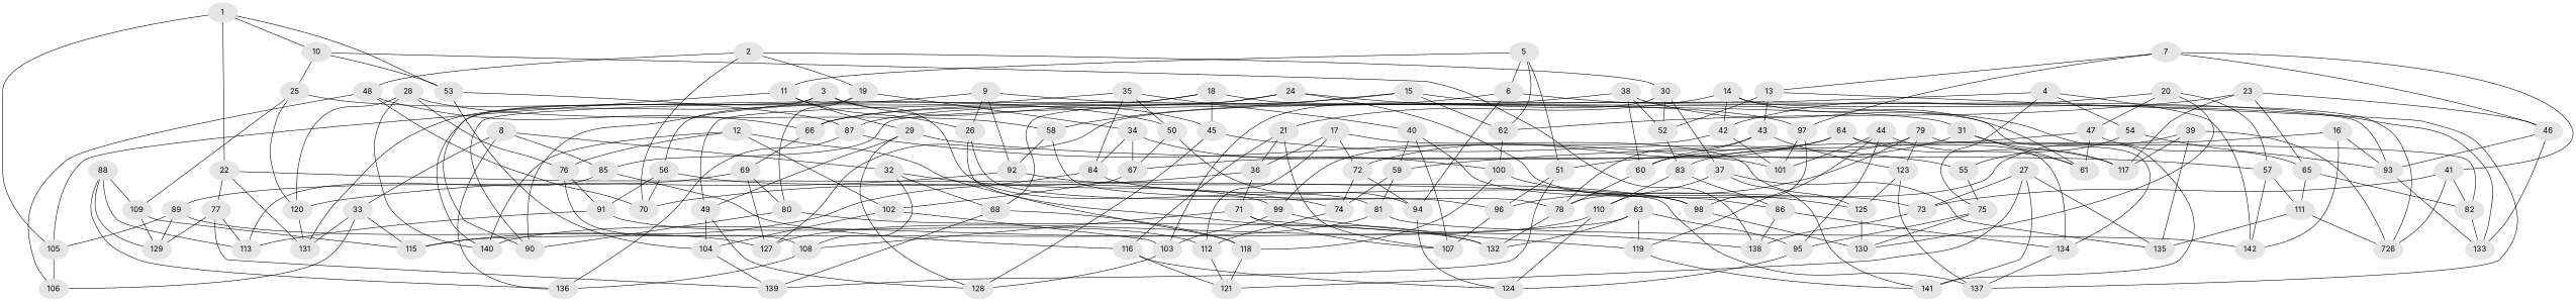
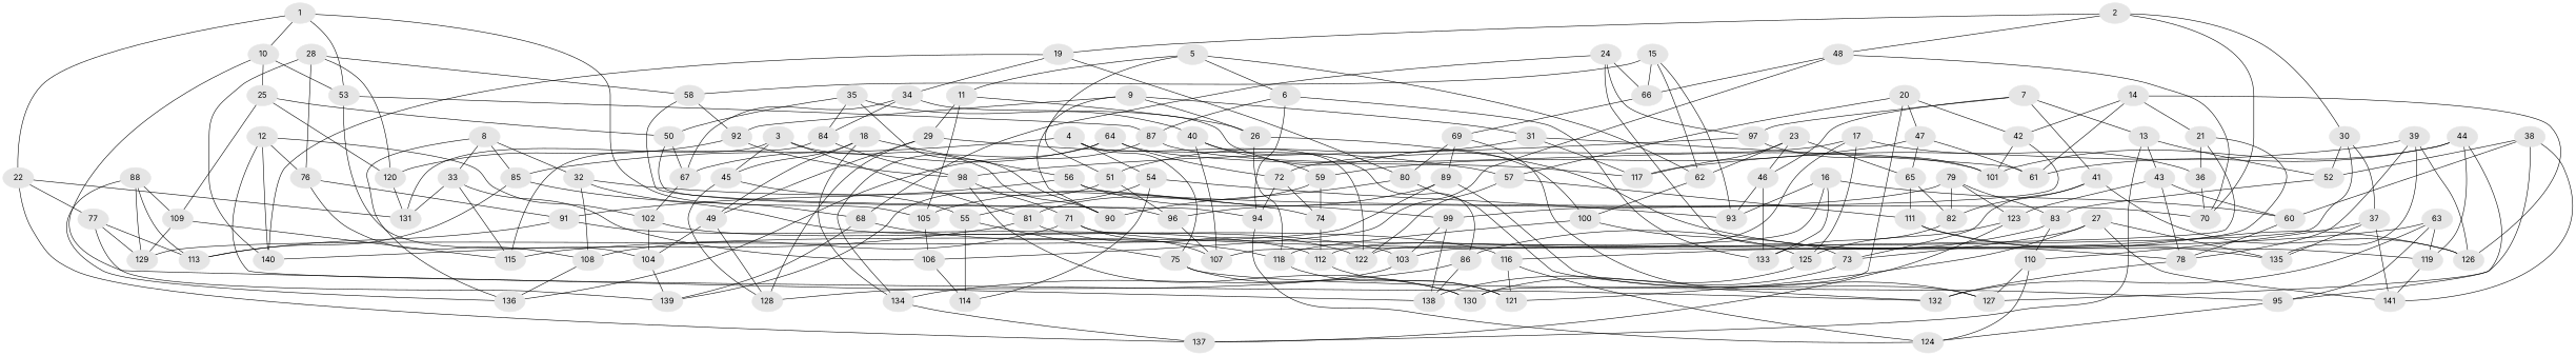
  graph {
    fontname=Inter
    node [color=gray90 fontname=Inter style=filled]
    edge [fontname=Inter]
    1
    10
    22
    53
    105
    25
    138
    131
    137
    77
    87
    104
    106
    2
    19
    30
    48
    70
    140
    34
    80
    52
    37
    103
    66
    3
    45
    81
    90
    128
    55
-   122 [label=142]
+   122
    4
    54
    75
    85
    93
+   114
    130
    95
    116
    113
    5
    6
    11
    51
    62
    94
    133
    26
    29
    96
    139
    100
    136
    101
    124
    7
    13
    41
    46
    97
    43
-   126 [label=726]
+   126
    73
    82
    98
    8
    32
    33
    68
    74
    108
    115
    9
    31
    92
    78
    118
    61
    117
    120
    50
    109
    49
    57
    12
    76
    102
    132
    91
    60
    123
    83
    14
    21
    42
    36
    107
    99
    15
    58
    69
    16
    17
    72
    112
    125
    71
    121
    18
    56
    134
    67
    84
    20
    47
    65
    59
    111
    129
    23
    24
    27
    135
    141
    28
    110
    35
    40
    86
    119
    127
    38
    39
    44
    63
    64
    89
    79
    88
    1 -- 10
    1 -- 22
    1 -- 53
    1 -- 105
    10 -- 53
    10 -- 25
    10 -- 138
    22 -- 131
    22 -- 137
    22 -- 77
    53 -- 87
    53 -- 104
    105 -- 106
    25 -- 120
    25 -- 50
    25 -- 109
    77 -- 113
    77 -- 139
    77 -- 129
    87 -- 136
    87 -- 101
    104 -- 139
+   106 -- 114
    2 -- 19
    2 -- 30
    2 -- 48
    2 -- 70
    19 -- 140
    19 -- 34
    19 -- 80
    30 -- 52
    30 -- 37
    30 -- 103
    48 -- 106
    48 -- 70
    48 -- 66
    34 -- 100
    34 -- 67
    34 -- 84
    80 -- 90
    80 -- 132
    52 -- 83
    37 -- 135
    37 -- 141
    37 -- 110
    103 -- 128
    66 -- 69
    3 -- 131
    3 -- 45
    3 -- 81
    3 -- 90
    45 -- 128
    45 -- 55
    81 -- 140
    81 -- 122
    55 -- 75
+   55 -- 114
    4 -- 122
    4 -- 54
    4 -- 75
    4 -- 85
    54 -- 55
    54 -- 93
+   54 -- 114
    75 -- 130
    75 -- 95
    85 -- 116
    85 -- 113
    95 -- 124
    116 -- 124
    116 -- 121
    5 -- 6
    5 -- 11
    5 -- 51
    5 -- 62
    6 -- 87
    6 -- 94
    6 -- 133
    11 -- 105
    11 -- 26
    11 -- 29
    51 -- 96
    51 -- 139
    62 -- 100
    94 -- 124
    26 -- 78
    26 -- 118
    29 -- 128
    29 -- 49
    29 -- 57
    96 -- 107
    100 -- 118
    100 -- 125
    7 -- 13
    7 -- 41
    7 -- 46
    7 -- 97
    13 -- 137
    13 -- 52
    13 -- 43
    41 -- 126
    41 -- 73
    41 -- 82
    46 -- 93
    46 -- 133
    97 -- 101
    97 -- 98
    43 -- 78
    43 -- 60
    43 -- 123
    73 -- 138
    82 -- 133
    98 -- 130
    8 -- 85
    8 -- 136
    8 -- 32
    8 -- 33
    32 -- 68
    32 -- 74
    32 -- 108
    33 -- 131
    33 -- 106
    33 -- 115
    68 -- 139
    68 -- 118
    74 -- 112
    108 -- 136
    9 -- 90
    9 -- 26
    9 -- 31
    9 -- 92
    31 -- 51
    31 -- 61
    31 -- 117
    92 -- 98
    92 -- 120
    78 -- 132
    118 -- 121
    120 -- 131
    50 -- 94
    50 -- 67
    109 -- 115
    109 -- 129
    49 -- 104
    49 -- 128
    57 -- 122
    57 -- 111
    12 -- 140
    12 -- 76
    12 -- 102
    12 -- 132
    76 -- 108
    76 -- 91
    102 -- 104
    102 -- 103
    91 -- 113
    91 -- 112
    60 -- 78
    123 -- 137
    123 -- 125
    83 -- 110
    83 -- 86
    14 -- 126
    14 -- 61
    14 -- 21
    14 -- 42
    21 -- 116
    21 -- 36
    21 -- 107
    42 -- 101
    42 -- 99
    36 -- 70
-   36 -- 71
+   98 -- 71
    99 -- 138
    99 -- 103
    15 -- 66
    15 -- 93
    15 -- 62
    15 -- 58
    58 -- 96
    58 -- 92
    69 -- 80
    69 -- 127
    69 -- 89
    16 -- 122
    16 -- 93
-   93 -- 133
+   16 -- 133
    16 -- 60
    17 -- 36
    17 -- 72
    17 -- 112
    17 -- 125
    72 -- 94
    72 -- 74
    112 -- 121
    125 -- 130
    71 -- 108
    71 -- 107
    71 -- 119
    18 -- 45
    18 -- 49
    18 -- 56
    18 -- 134
    56 -- 70
    56 -- 91
    56 -- 99
    134 -- 137
    67 -- 102
    84 -- 98
    84 -- 115
    20 -- 130
    20 -- 57
    20 -- 42
    20 -- 47
    47 -- 61
    47 -- 65
    47 -- 59
    65 -- 82
    65 -- 111
    59 -- 81
    59 -- 74
    111 -- 126
    111 -- 135
    23 -- 62
    23 -- 46
    23 -- 117
    23 -- 65
    24 -- 66
    24 -- 97
    24 -- 73
    24 -- 68
    27 -- 73
    27 -- 121
    27 -- 135
    27 -- 141
    28 -- 140
    28 -- 120
    28 -- 76
    28 -- 58
    110 -- 124
    110 -- 127
    35 -- 90
    35 -- 50
    35 -- 84
    35 -- 40
    40 -- 107
    40 -- 59
    40 -- 86
    86 -- 138
    86 -- 134
    119 -- 141
    38 -- 52
    38 -- 60
    38 -- 141
    38 -- 127
    39 -- 126
    39 -- 78
    39 -- 117
    39 -- 135
    44 -- 95
    44 -- 101
    44 -- 61
    44 -- 119
    63 -- 95
    63 -- 115
    63 -- 132
    63 -- 119
    64 -- 117
    64 -- 72
    64 -- 134
    64 -- 67
    89 -- 105
    89 -- 129
    89 -- 127
    79 -- 96
    79 -- 82
    79 -- 123
    79 -- 83
    88 -- 113
    88 -- 136
    88 -- 109
    88 -- 129
  }
